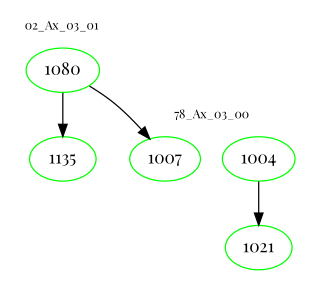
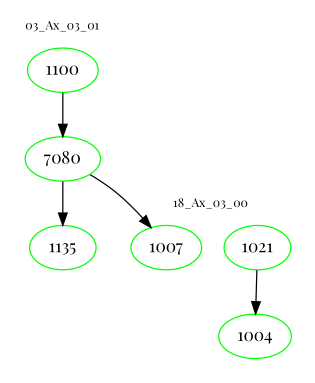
  digraph {
    fontname="Playfair Display"
    node [color=green fontname="Playfair Display"]
    edge [color=black fontname="Playfair Display"]
    n1 [label=1021]
    n2 [label=1004]
    n3 [label=1007]
-   n5 [label=1080]
+   n4 [label=1100]
+   n5 [label=7080]
    n6 [label=1135]
    subgraph cluster_1 {
      color=white
      fontsize=10
-     label="78_Ax_03_00"
+     label="18_Ax_03_00"
      n1
      n2
      n3
    }
    subgraph cluster_2 {
      color=white
      fontsize=10
-     label="02_Ax_03_01"
+     label="03_Ax_03_01"
+     n4
      n5
      n6
    }
-   n2 -> n1
+   n1 -> n2
+   n4 -> n5
    n5 -> n3
    n5 -> n6
  }
